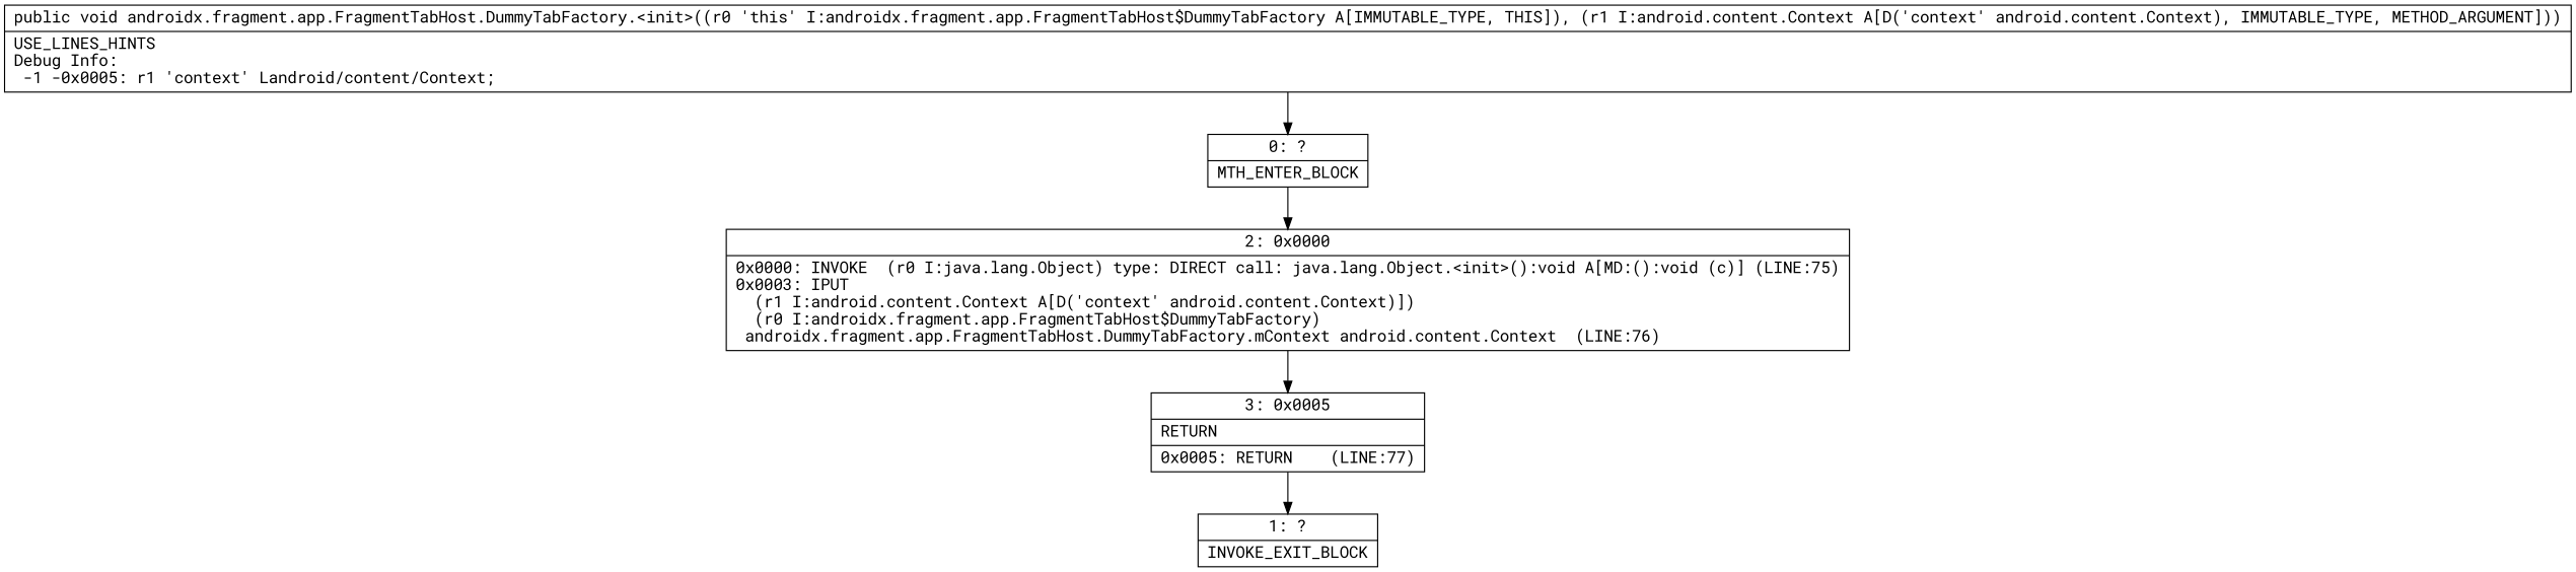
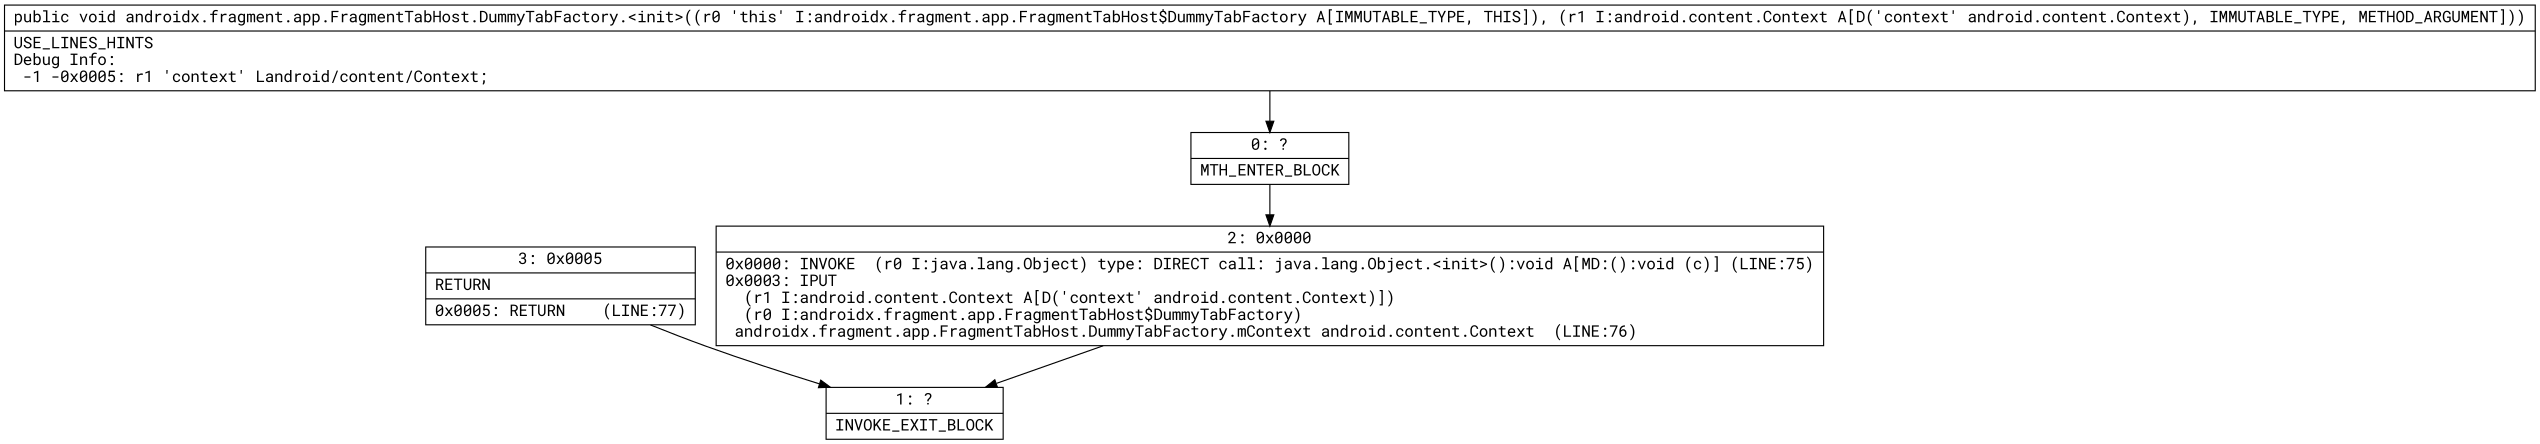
  digraph {
    fontname="Roboto Mono"
    node [fontname="Roboto Mono" shape=record]
    edge [fontname="Roboto Mono"]
    n1 [label="{0\:\ ?|MTH_ENTER_BLOCK\l}"]
    n2 [label="{2\:\ 0x0000|0x0000: INVOKE  (r0 I:java.lang.Object) type: DIRECT call: java.lang.Object.\<init\>():void A[MD:():void (c)] (LINE:75)\l0x0003: IPUT  \l  (r1 I:android.content.Context A[D('context' android.content.Context)])\l  (r0 I:androidx.fragment.app.FragmentTabHost$DummyTabFactory)\l androidx.fragment.app.FragmentTabHost.DummyTabFactory.mContext android.content.Context  (LINE:76)\l}"]
    n3 [label="{3\:\ 0x0005|RETURN\l|0x0005: RETURN    (LINE:77)\l}"]
    n4 [label="{1\:\ ?|INVOKE_EXIT_BLOCK\l}"]
    n5 [label="{public void androidx.fragment.app.FragmentTabHost.DummyTabFactory.\<init\>((r0 'this' I:androidx.fragment.app.FragmentTabHost$DummyTabFactory A[IMMUTABLE_TYPE, THIS]), (r1 I:android.content.Context A[D('context' android.content.Context), IMMUTABLE_TYPE, METHOD_ARGUMENT]))  | USE_LINES_HINTS\lDebug Info:\l  \-1 \-0x0005: r1 'context' Landroid\/content\/Context;\l}"]
    n1 -> n2
-   n2 -> n3
+   n2 -> n4
    n3 -> n4
    n5 -> n1
  }
